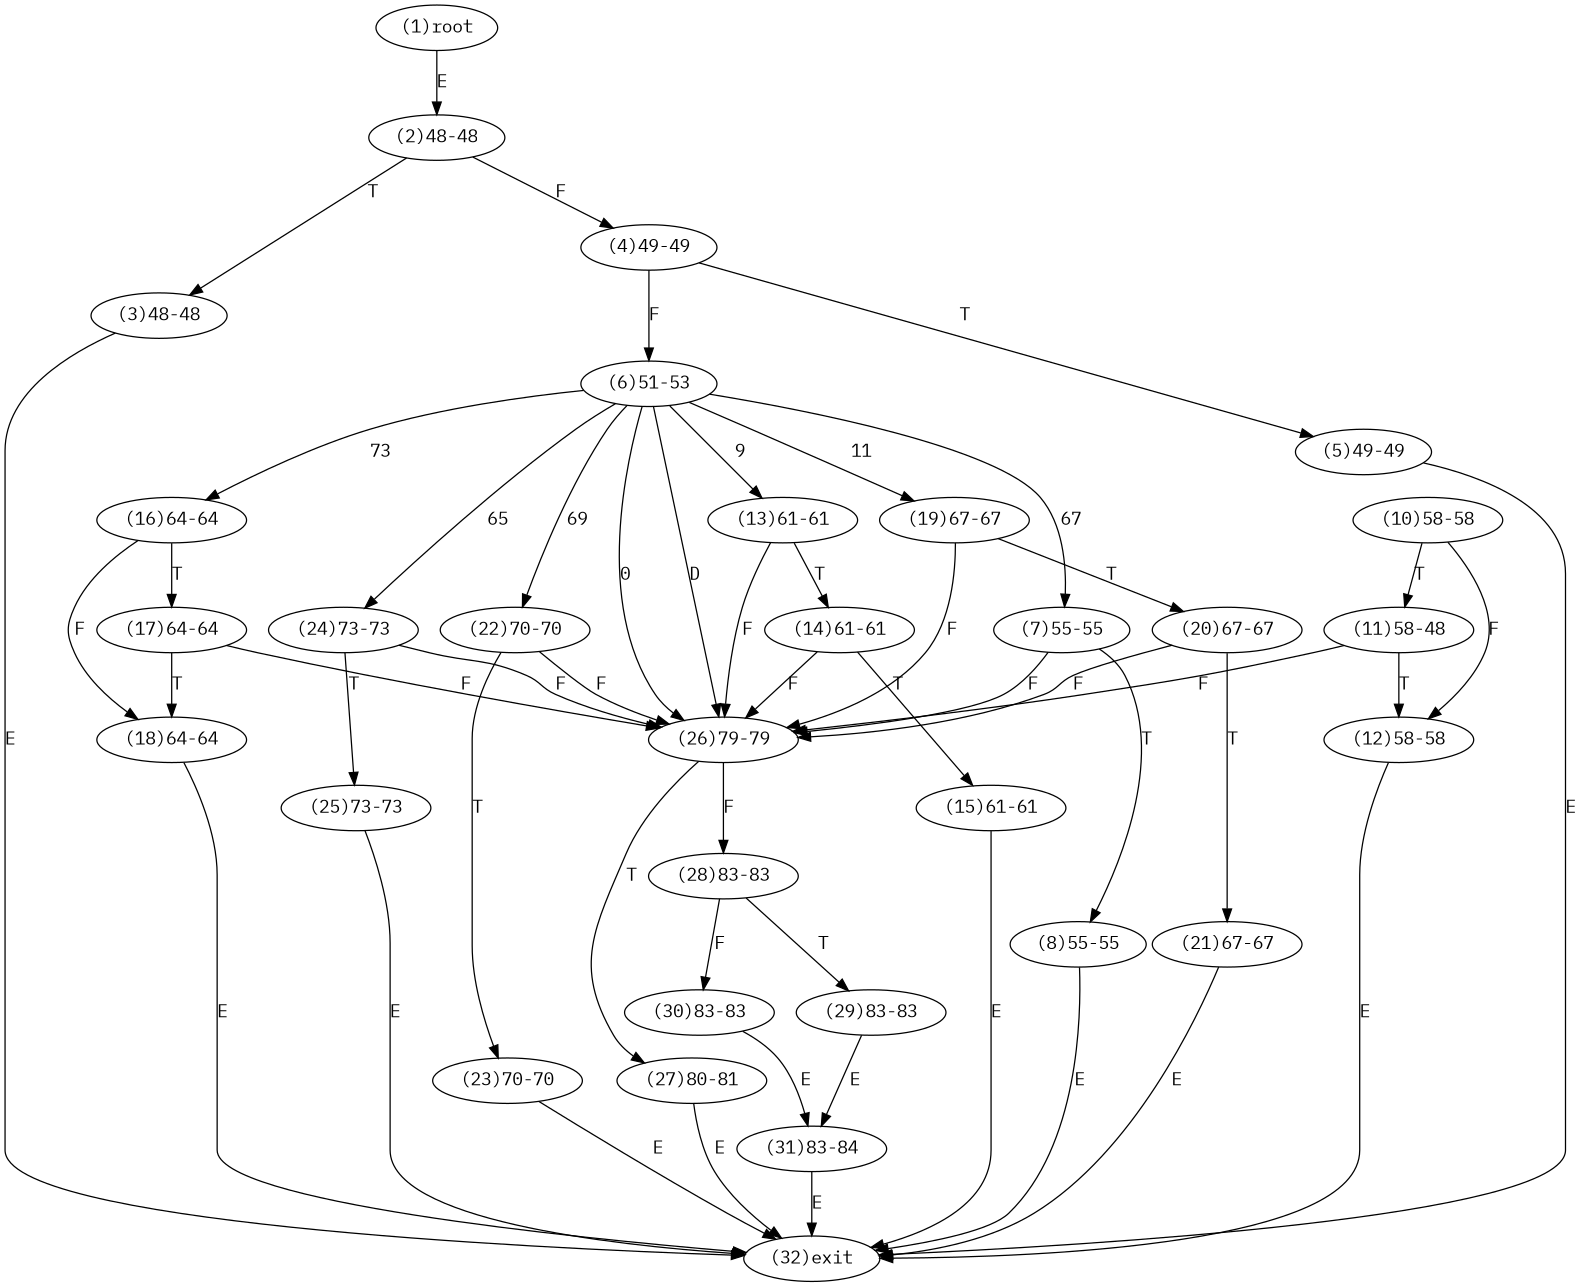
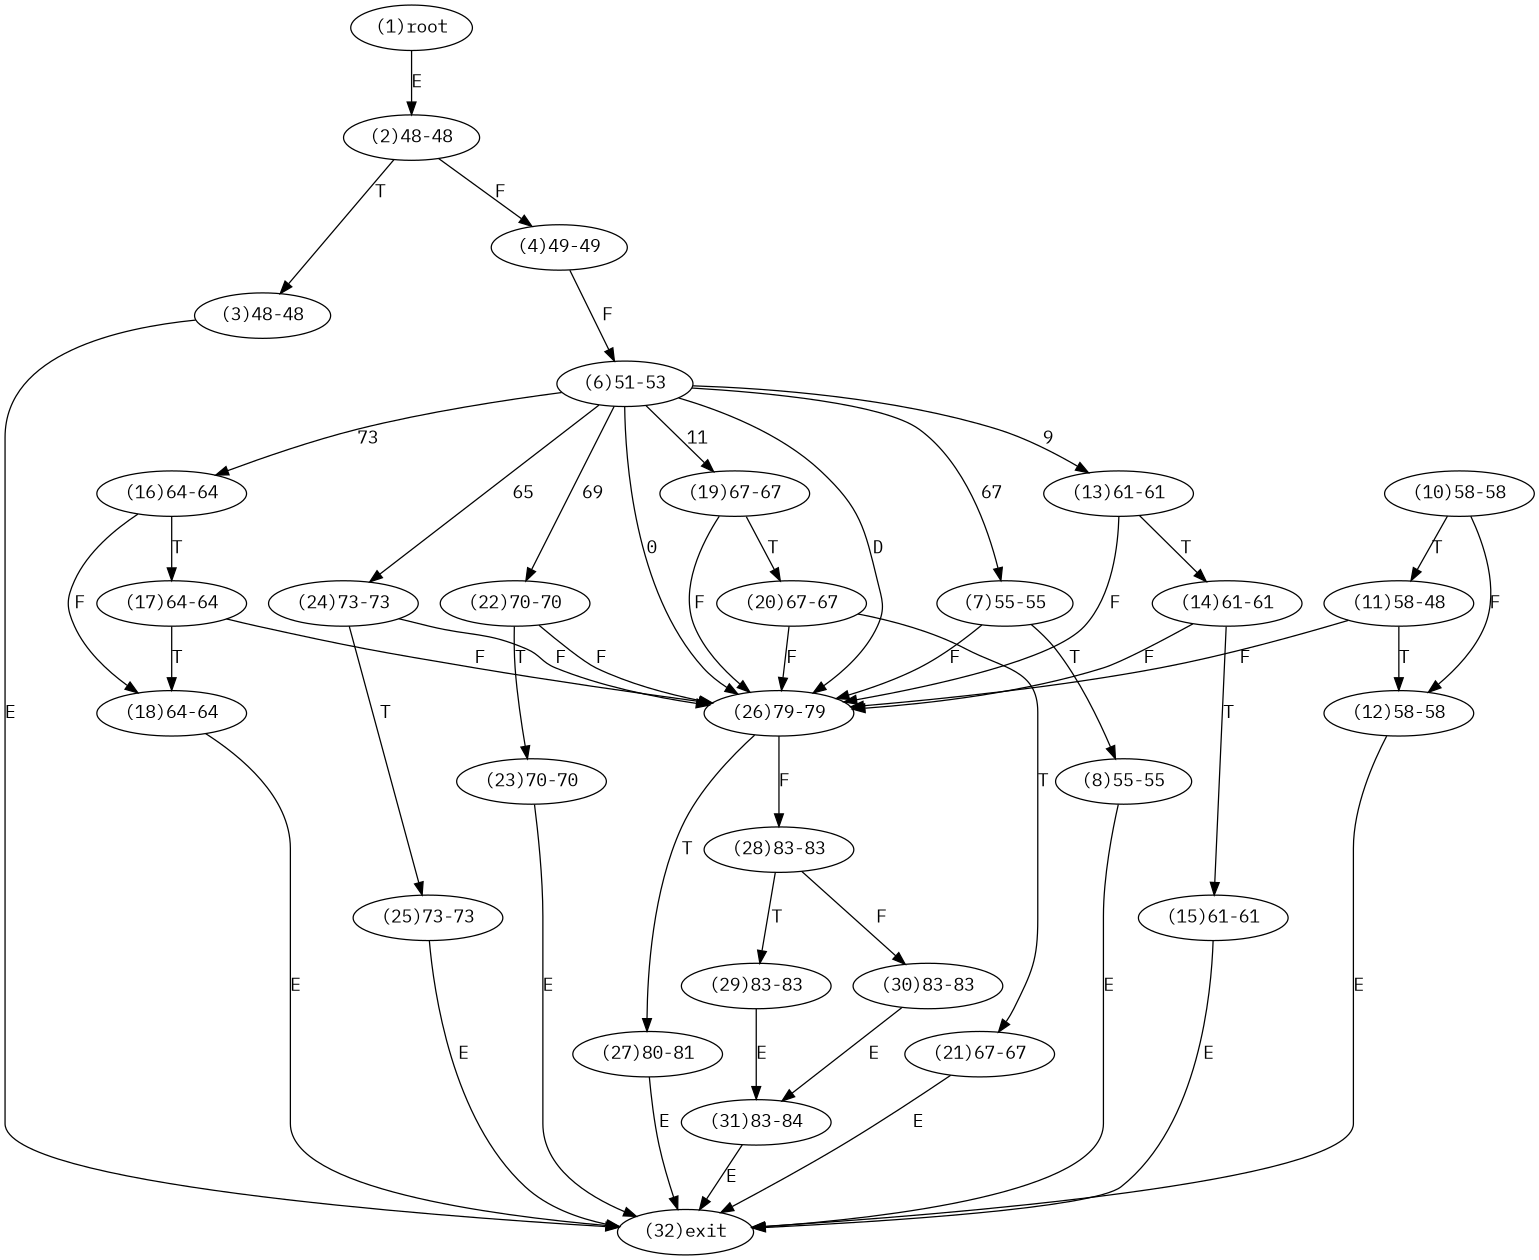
  digraph {
    fontname="IBM Plex Mono"
    node [fontname="IBM Plex Mono"]
    edge [fontname="IBM Plex Mono"]
    n1 [label="(1)root"]
    n2 [label="(2)48-48"]
    n3 [label="(3)48-48"]
    n4 [label="(4)49-49"]
    n5 [label="(32)exit"]
-   n6 [label="(5)49-49"]
    n7 [label="(6)51-53"]
    n8 [label="(7)55-55"]
    n9 [label="(13)61-61"]
    n10 [label="(16)64-64"]
    n11 [label="(19)67-67"]
    n12 [label="(22)70-70"]
    n13 [label="(24)73-73"]
    n14 [label="(26)79-79"]
    n15 [label="(8)55-55"]
    n16 [label="(14)61-61"]
    n17 [label="(17)64-64"]
    n18 [label="(18)64-64"]
    n19 [label="(20)67-67"]
    n20 [label="(23)70-70"]
    n21 [label="(25)73-73"]
    n22 [label="(27)80-81"]
    n23 [label="(28)83-83"]
    n24 [label="(10)58-58"]
    n25 [label="(11)58-48"]
    n26 [label="(12)58-58"]
    n27 [label="(15)61-61"]
    n28 [label="(21)67-67"]
    n29 [label="(29)83-83"]
    n30 [label="(30)83-83"]
    n31 [label="(31)83-84"]
    n1 -> n2 [label=E]
    n2 -> n3 [label=T]
    n2 -> n4 [label=F]
    n3 -> n5 [label=E]
-   n4 -> n6 [label=T]
    n4 -> n7 [label=F]
-   n6 -> n5 [label=E]
    n7 -> n8 [label=67]
    n7 -> n9 [label=9]
    n7 -> n10 [label=73]
    n7 -> n11 [label=11]
    n7 -> n12 [label=69]
    n7 -> n13 [label=65]
    n7 -> n14 [label=0]
    n7 -> n14 [label=D]
    n8 -> n14 [label=F]
    n8 -> n15 [label=T]
    n9 -> n14 [label=F]
    n9 -> n16 [label=T]
    n10 -> n17 [label=T]
    n10 -> n18 [label=F]
    n11 -> n14 [label=F]
    n11 -> n19 [label=T]
    n12 -> n14 [label=F]
    n12 -> n20 [label=T]
    n13 -> n14 [label=F]
    n13 -> n21 [label=T]
    n14 -> n22 [label=T]
    n14 -> n23 [label=F]
    n15 -> n5 [label=E]
    n16 -> n14 [label=F]
    n16 -> n27 [label=T]
    n17 -> n14 [label=F]
    n17 -> n18 [label=T]
    n18 -> n5 [label=E]
    n19 -> n14 [label=F]
    n19 -> n28 [label=T]
    n20 -> n5 [label=E]
    n21 -> n5 [label=E]
    n22 -> n5 [label=E]
    n23 -> n29 [label=T]
    n23 -> n30 [label=F]
    n24 -> n25 [label=T]
    n24 -> n26 [label=F]
    n25 -> n14 [label=F]
    n25 -> n26 [label=T]
    n26 -> n5 [label=E]
    n27 -> n5 [label=E]
    n28 -> n5 [label=E]
    n29 -> n31 [label=E]
    n30 -> n31 [label=E]
    n31 -> n5 [label=E]
  }
